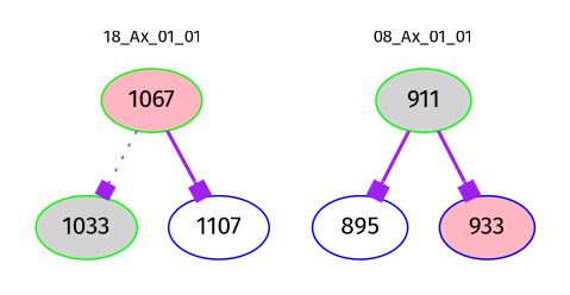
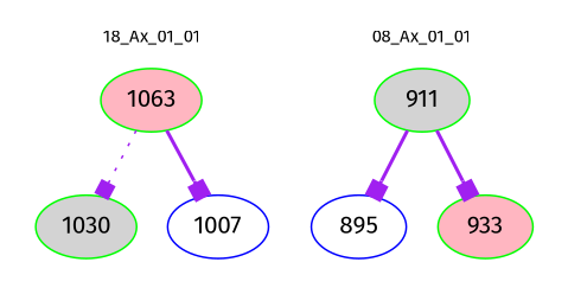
  digraph {
    fontname="Fira Sans"
    node [color=green fillcolor=lightpink fontname="Fira Sans" style=filled]
    edge [arrowhead=box color=purple fontname="Fira Sans" style=bold]
-   n1 [label=1067]
-   n2 [fillcolor=lightgrey label=1033]
-   n3 [color=blue fillcolor=white label=1107]
+   n1 [label=1063]
+   n2 [fillcolor=lightgrey label=1030]
+   n3 [color=blue fillcolor=white label=1007]
    n4 [fillcolor=lightgrey label=911]
    n5 [color=blue fillcolor=white label=895]
-   n6 [color=blue label=933]
+   n6 [label=933]
    subgraph cluster_1 {
      color=white
      fontsize=10
      label="18_Ax_01_01"
      n1
      n2
      n3
    }
    subgraph cluster_2 {
      color=white
      fontsize=10
      label="08_Ax_01_01"
      n4
      n5
      n6
    }
    n1 -> n2 [style=dotted]
    n1 -> n3
    n4 -> n5
    n4 -> n6
  }
